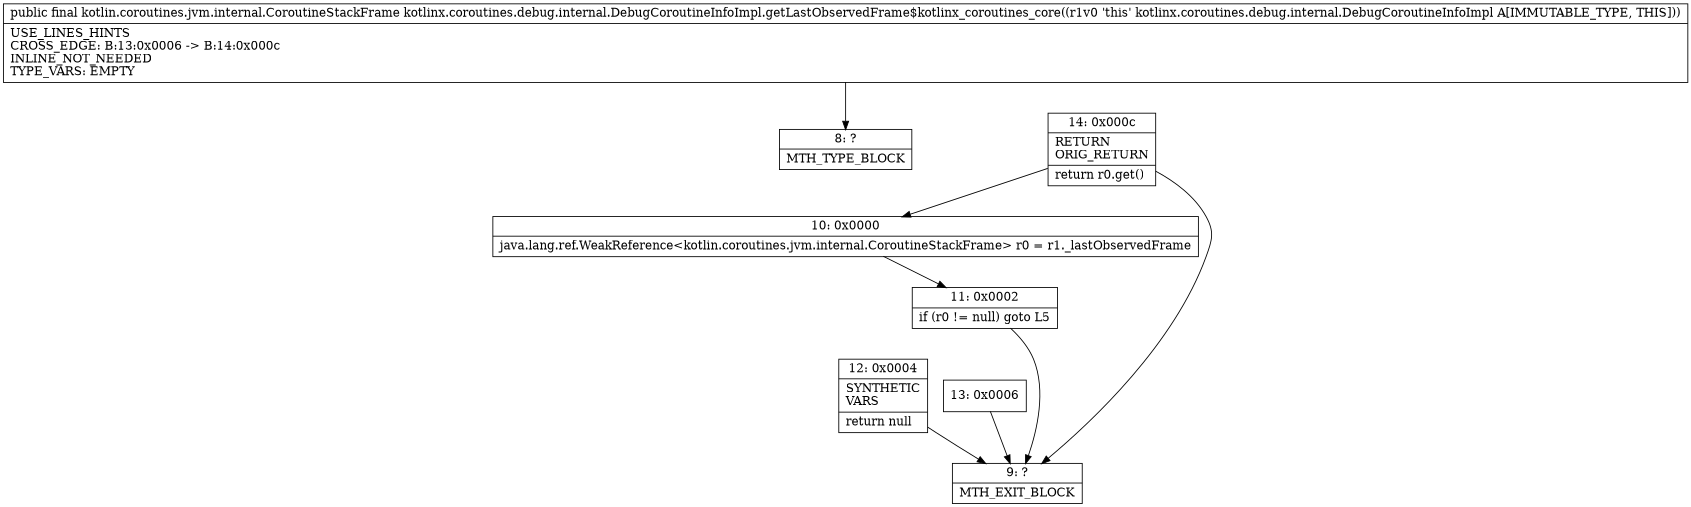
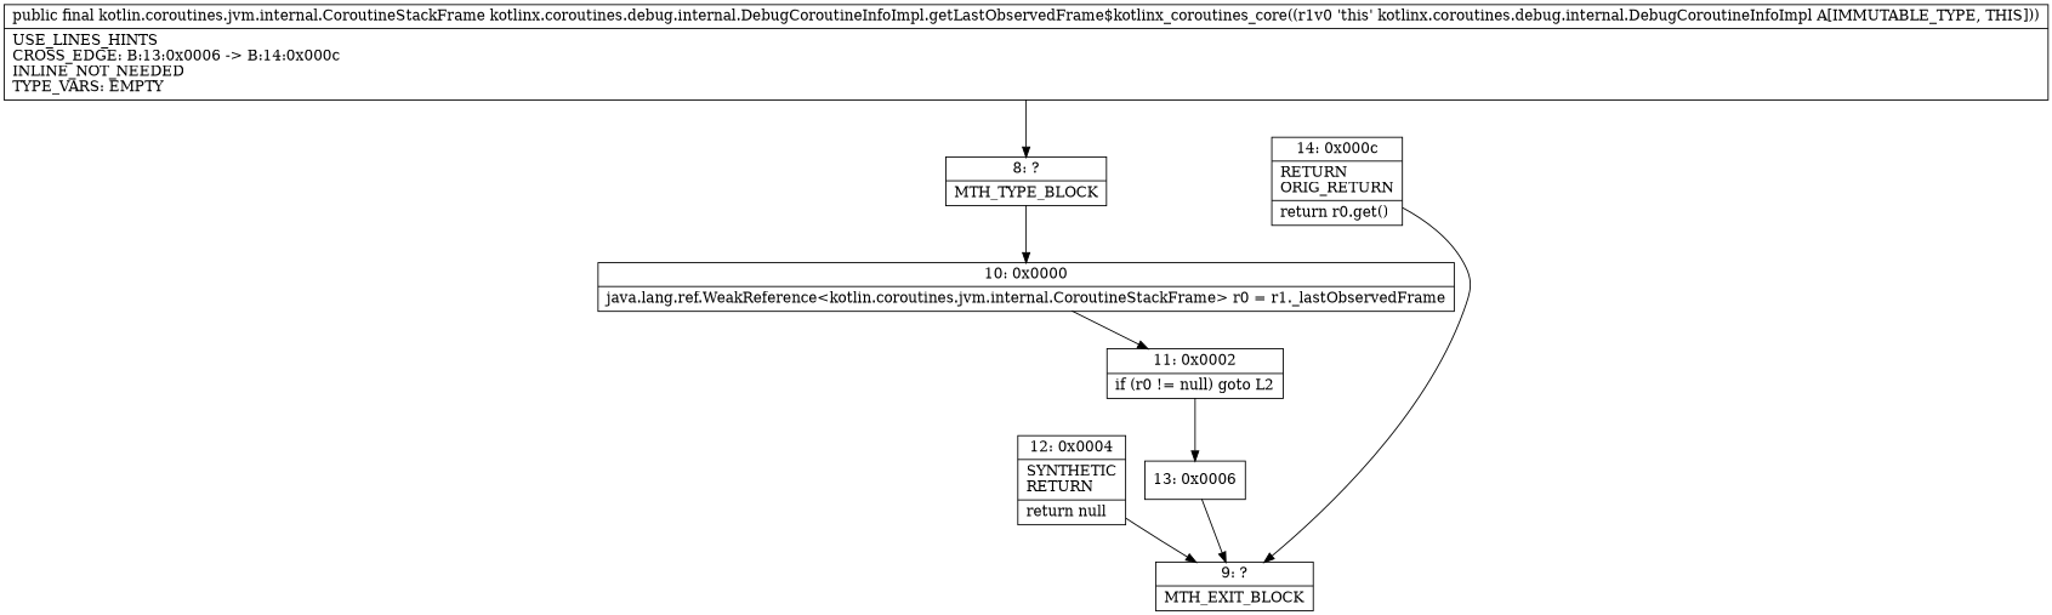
  digraph {
    node [shape=record]
    n1 [label="{8\:\ ?|MTH_TYPE_BLOCK\l}"]
    n2 [label="{10\:\ 0x0000|java.lang.ref.WeakReference\<kotlin.coroutines.jvm.internal.CoroutineStackFrame\> r0 = r1._lastObservedFrame\l}"]
-   n3 [label="{11\:\ 0x0002|if (r0 != null) goto L5\l}"]
+   n3 [label="{11\:\ 0x0002|if (r0 != null) goto L2\l}"]
    n4 [label="{13\:\ 0x0006}"]
-   n5 [label="{12\:\ 0x0004|SYNTHETIC\lVARS\l|return null\l}"]
+   n5 [label="{12\:\ 0x0004|SYNTHETIC\lRETURN\l|return null\l}"]
    n6 [label="{9\:\ ?|MTH_EXIT_BLOCK\l}"]
    n7 [label="{14\:\ 0x000c|RETURN\lORIG_RETURN\l|return r0.get()\l}"]
    n8 [label="{public final kotlin.coroutines.jvm.internal.CoroutineStackFrame kotlinx.coroutines.debug.internal.DebugCoroutineInfoImpl.getLastObservedFrame$kotlinx_coroutines_core((r1v0 'this' kotlinx.coroutines.debug.internal.DebugCoroutineInfoImpl A[IMMUTABLE_TYPE, THIS]))  | USE_LINES_HINTS\lCROSS_EDGE: B:13:0x0006 \-\> B:14:0x000c\lINLINE_NOT_NEEDED\lTYPE_VARS: EMPTY\l}"]
-   n7 -> n2
+   n1 -> n2
    n2 -> n3
-   n3 -> n6
+   n3 -> n4
    n4 -> n6
    n5 -> n6
    n7 -> n6
    n8 -> n1
  }
